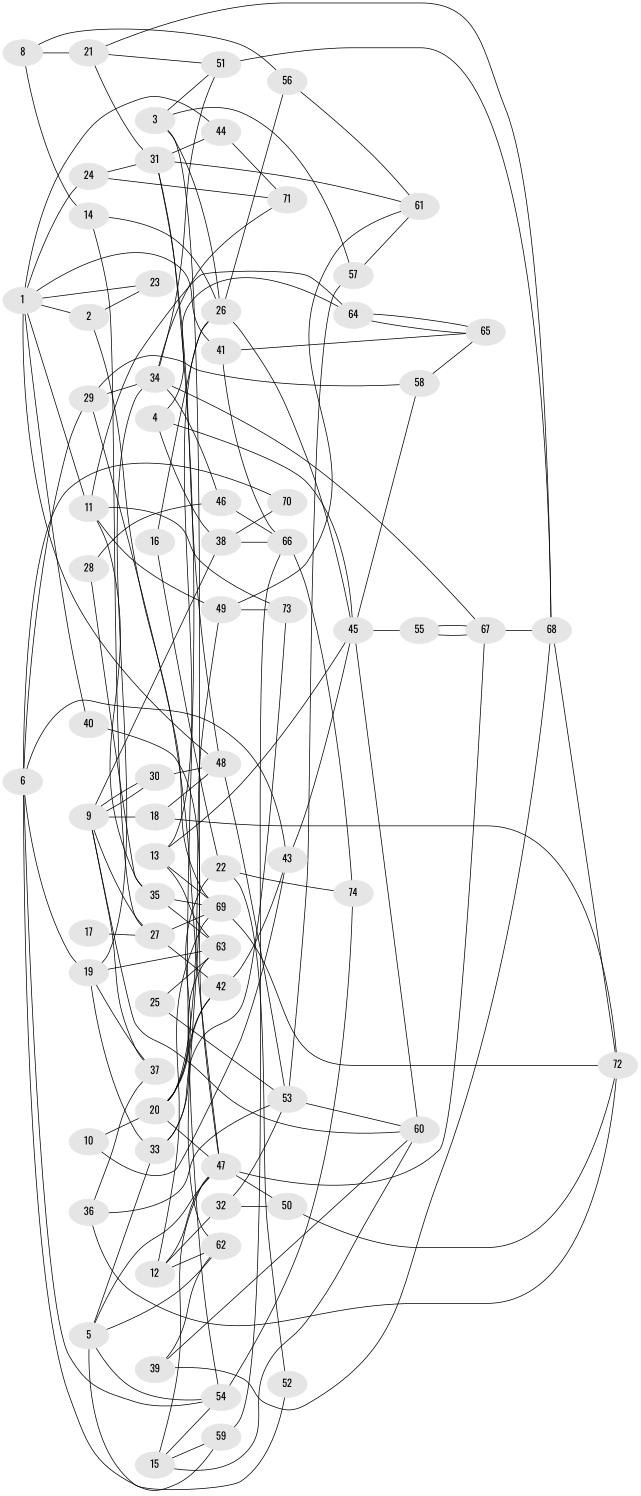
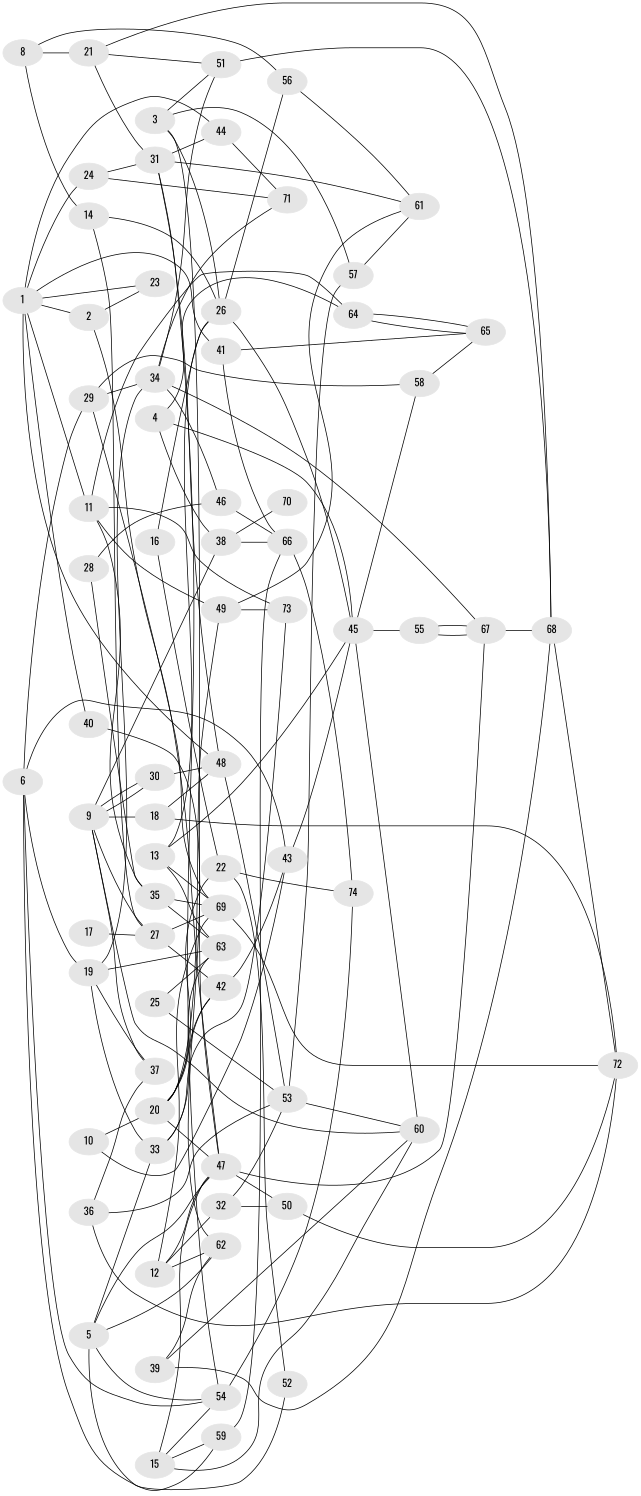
  graph {
    fontname=Oswald
    rankdir=LR
    node [color=gray90 fontname=Oswald style=filled]
    edge [fontname=Oswald]
    1
    2
    11
    23
    24
    40
    41
    44
    48
    47
    64
    35
    49
    73
    31
    71
    62
    66
    65
    53
    50
    67
    3
    26
    51
    57
    45
    56
    68
    61
    4
    38
    70
    60
    58
    55
    5
    33
    52
    54
    42
    74
    6
    19
    29
    43
    59
    34
    37
    63
    69
    46
    8
    14
    21
    27
    9
    18
    30
    72
    10
    20
    22
    12
    32
    13
    15
    16
    17
    25
    28
    36
    39
    1 -- 2
    1 -- 11
    1 -- 23
    1 -- 24
    1 -- 40
    1 -- 41
    1 -- 44
    1 -- 48
    2 -- 23
    2 -- 47
    11 -- 64
    11 -- 35
    11 -- 49
    11 -- 73
    24 -- 31
    24 -- 71
    40 -- 62
    41 -- 66
    41 -- 65
    44 -- 71
    48 -- 53
    47 -- 50
    47 -- 67
    64 -- 65
    64 -- 65
    35 -- 63
    35 -- 69
    49 -- 73
    49 -- 61
    31 -- 44
    31 -- 48
    31 -- 61
    31 -- 54
    66 -- 74
    53 -- 57
    53 -- 60
    50 -- 72
    67 -- 68
    3 -- 47
    3 -- 26
    3 -- 51
    3 -- 57
    26 -- 45
    26 -- 56
    51 -- 68
    57 -- 61
    45 -- 60
    45 -- 58
    45 -- 55
    56 -- 61
    68 -- 72
    4 -- 64
    4 -- 45
    4 -- 38
    38 -- 66
    38 -- 70
    58 -- 65
    55 -- 67
    55 -- 67
    5 -- 47
    5 -- 62
    5 -- 33
    5 -- 52
    5 -- 54
    33 -- 73
    33 -- 42
    54 -- 74
    42 -- 43
-   6 -- 70
    6 -- 54
    6 -- 19
    6 -- 29
    6 -- 43
    6 -- 59
    19 -- 33
    19 -- 34
    19 -- 37
    19 -- 63
    29 -- 58
    29 -- 34
    29 -- 69
    43 -- 45
    59 -- 66
    34 -- 71
    34 -- 67
    34 -- 51
    34 -- 46
    69 -- 72
    46 -- 66
    8 -- 56
    8 -- 14
    8 -- 21
    14 -- 26
    14 -- 27
    21 -- 31
    21 -- 51
    21 -- 68
    27 -- 42
    27 -- 69
    9 -- 38
    9 -- 60
    9 -- 37
    9 -- 27
    9 -- 18
    9 -- 30
    9 -- 30
    18 -- 48
    18 -- 72
    30 -- 48
    10 -- 43
    10 -- 20
    20 -- 47
    20 -- 49
    20 -- 42
    20 -- 63
    20 -- 22
    22 -- 52
    22 -- 74
    12 -- 47
    12 -- 62
    12 -- 69
    12 -- 32
    32 -- 53
    32 -- 50
    13 -- 26
    13 -- 45
    13 -- 63
    13 -- 69
    15 -- 47
    15 -- 60
    15 -- 54
    15 -- 59
    16 -- 26
    16 -- 22
    17 -- 27
    25 -- 53
    25 -- 63
    28 -- 35
    28 -- 46
    36 -- 53
    36 -- 37
    36 -- 72
    39 -- 62
    39 -- 68
    39 -- 60
  }
